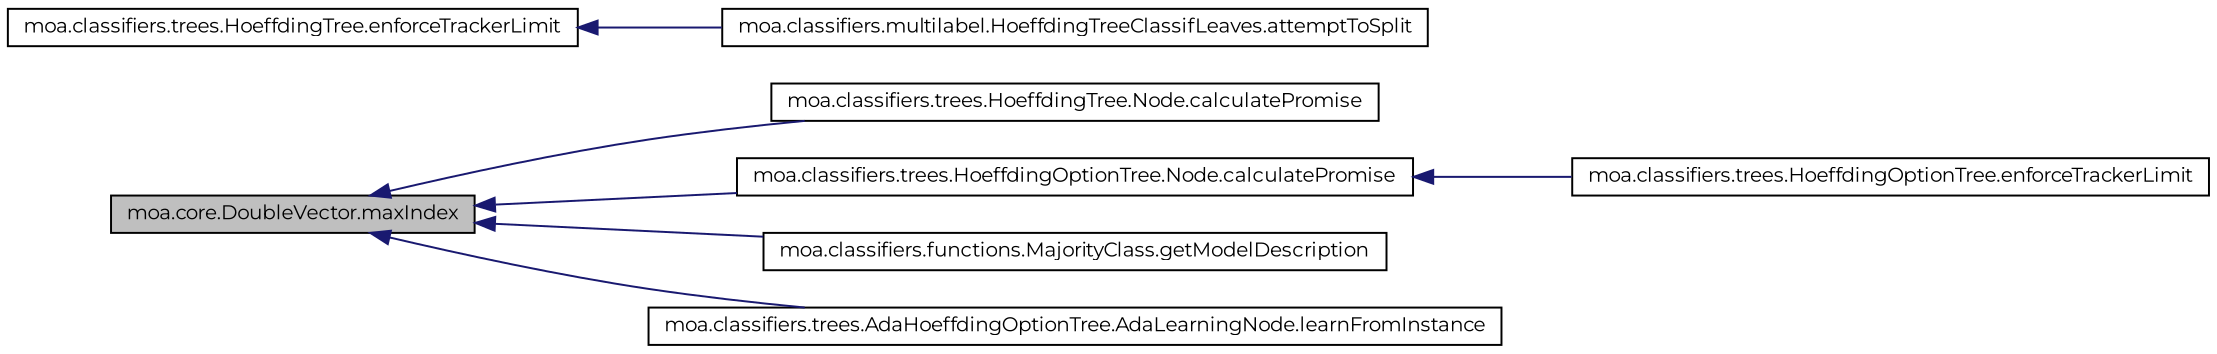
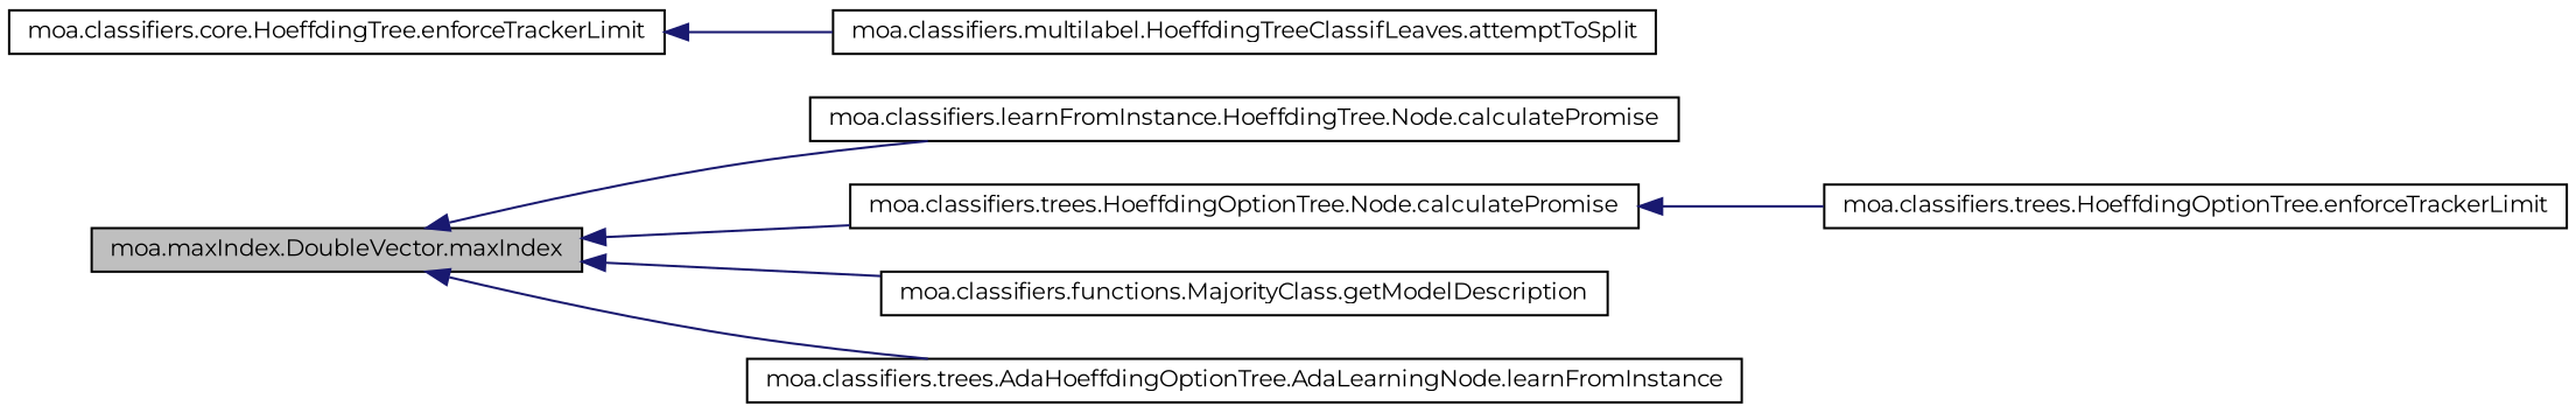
  digraph {
    fontname=Montserrat
    rankdir=LR
    node [color=black fillcolor=white fontname=Montserrat fontsize=10 shape=record style=filled]
    edge [color=midnightblue dir=back fontname=Montserrat fontsize=10 labelfontname=Helvetica labelfontsize=10 style=solid]
-   n1 [fillcolor=grey75 fontcolor=black height=0.2 label="moa.core.DoubleVector.maxIndex" width=0.4]
-   n2 [height=0.2 label="moa.classifiers.trees.HoeffdingTree.Node.calculatePromise" width=0.4]
+   n1 [fillcolor=grey75 fontcolor=black height=0.2 label="moa.maxIndex.DoubleVector.maxIndex" width=0.4]
+   n2 [height=0.2 label="moa.classifiers.learnFromInstance.HoeffdingTree.Node.calculatePromise" width=0.4]
    n3 [height=0.2 label="moa.classifiers.trees.HoeffdingOptionTree.Node.calculatePromise" width=0.4]
    n4 [height=0.2 label="moa.classifiers.functions.MajorityClass.getModelDescription" width=0.4]
    n5 [height=0.2 label="moa.classifiers.trees.AdaHoeffdingOptionTree.AdaLearningNode.learnFromInstance" width=0.4]
    n6 [height=0.2 label="moa.classifiers.trees.HoeffdingOptionTree.enforceTrackerLimit" width=0.4]
-   n7 [height=0.2 label="moa.classifiers.trees.HoeffdingTree.enforceTrackerLimit" width=0.4]
+   n7 [height=0.2 label="moa.classifiers.core.HoeffdingTree.enforceTrackerLimit" width=0.4]
    n8 [height=0.2 label="moa.classifiers.multilabel.HoeffdingTreeClassifLeaves.attemptToSplit" width=0.4]
    n1 -> n2
    n1 -> n3
    n1 -> n4
    n1 -> n5
    n3 -> n6
    n7 -> n8
  }
